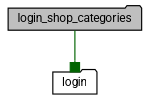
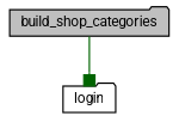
  digraph {
    rankdir=TB
    fontname=Roboto
    node [color=black fontname=Roboto fontsize=10 shape=folder style=filled]
-   n1 [fillcolor=grey75 fontcolor=black height=0.2 label=login_shop_categories width=0.4]
+   n1 [fillcolor=grey75 fontcolor=black height=0.2 label=build_shop_categories width=0.4]
    n2 [fillcolor=white height=0.2 label=login width=0.4]
    n1 -> n2 [color=darkgreen fontname=Roboto fontsize=10 labelfontname=Helvetica labelfontsize=10 style=solid arrowhead=box]
  }
